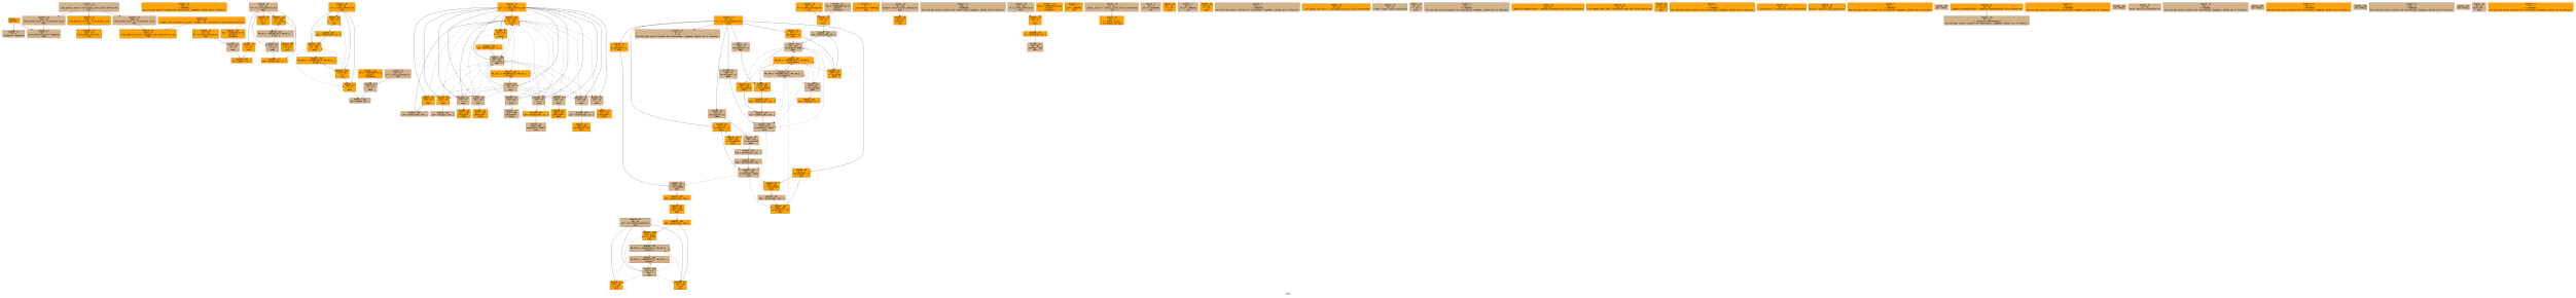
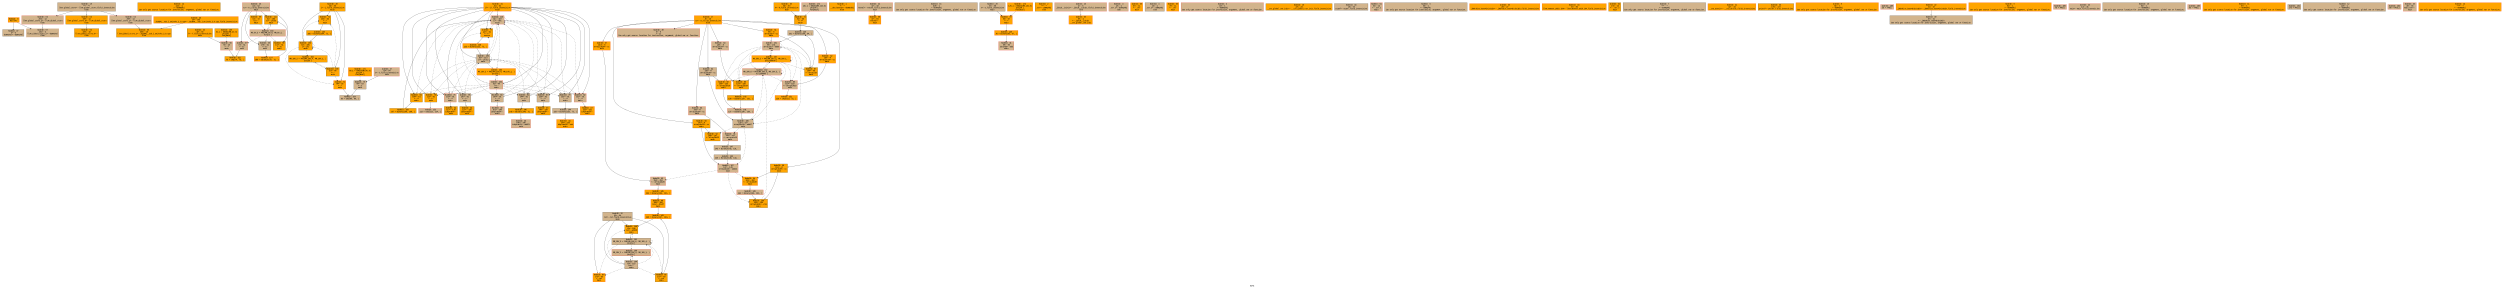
  digraph {
    fontname="Liberation Mono"
    label=SVFG
    node [color=red fillcolor=orange fontname="Liberation Mono" shape=record style=filled]
    edge [arrowhead=tee fontname="Liberation Mono" style=solid]
    n1 [label="{NodeID: 0\nNullPtr}"]
    n2 [color=black fillcolor=tan label="{NodeID: 37\n2\<--3\ndummyVal\<--dummyVal\n}"]
    n3 [fillcolor=tan label="{NodeID: 97\n201\<--3\nllvm.global_ctors_2\<--dummyVal\nGlob }" style="dotted,filled"]
    n4 [color=black label="{NodeID: 14\n131\<--1\n\<--dummyObj\nCan only get source location for instruction, argument, global var or function.}"]
    n5 [color=black label="{NodeID: 111\n51\<--180\ntc\<--inc33\nmain\n}"]
    n6 [fillcolor=tan label="{NodeID: 163\nMR_6V_3 = PHI(MR_6V_4, MR_6V_2, )\npts\{52 \}\n}"]
-   n7 [label="{NodeID: 67\n74\<--51\n\<--tc\nmain\n}"]
+   n7 [fillcolor=tan label="{NodeID: 67\n74\<--51\n\<--tc\nmain\n}"]
    n8 [color=black label="{NodeID: 68\n172\<--51\n\<--tc\nmain\n}"]
    n9 [color=black fillcolor=tan label="{NodeID: 69\n179\<--51\n\<--tc\nmain\n}"]
    n10 [color=black label="{NodeID: 152\n76 = cmp(74, 75, )\n}"]
    n11 [label="{NodeID: 137\n180 = Binary(179, 72, )\n}"]
    n12 [color=black label="{NodeID: 28\n55\<--56\ni\<--i_field_insensitive\nmain\n}"]
    n13 [label="{NodeID: 71\n88\<--55\n\<--i\nmain\n}"]
    n14 [color=black label="{NodeID: 72\n104\<--55\n\<--i\nmain\n}"]
    n15 [color=black label="{NodeID: 100\n55\<--66\ni\<--\nmain\n}"]
    n16 [color=black label="{NodeID: 102\n55\<--105\ni\<--inc\nmain\n}"]
    n17 [color=black fillcolor=tan label="{NodeID: 154\n90 = cmp(88, 89, )\n}"]
    n18 [color=black label="{NodeID: 140\n105 = Binary(104, 72, )\n}"]
    n19 [color=black label="{NodeID: 164\nMR_10V_2 = PHI(MR_10V_4, MR_10V_1, )\npts\{56 \}\n}"]
    n20 [color=black label="{NodeID: 42\n117\<--116\nidxprom9\<--\nmain\n}"]
    n21 [color=black fillcolor=tan label="{NodeID: 139\n101 = Binary(100, 94, )\n}"]
    n22 [fillcolor=tan label="{NodeID: 101\n99\<--101\narrayidx\<--add6\nmain\n}"]
    n23 [label="{NodeID: 167\nMR_20V_2 = PHI(MR_20V_5, MR_20V_1, )\npts\{100000 \}\n}"]
    n24 [color=black label="{NodeID: 87\n100\<--99\n\<--arrayidx\nmain\n}"]
    n25 [fillcolor=tan label="{NodeID: 88\n119\<--118\n\<--arrayidx10\nmain\n}"]
    n26 [color=black label="{NodeID: 89\n129\<--128\n\<--arrayidx14\nmain\n}"]
    n27 [label="{NodeID: 90\n136\<--135\n\<--arrayidx16\nmain\n}"]
    n28 [color=black fillcolor=tan label="{NodeID: 106\n135\<--137\narrayidx16\<--add17\nmain\n}"]
    n29 [fillcolor=tan label="{NodeID: 162\nMR_20V_6 = PHI(MR_20V_9, MR_20V_5, )\npts\{100000 \}\n}"]
    n30 [label="{NodeID: 151\n120 = cmp(119, 72, )\n}"]
    n31 [color=black label="{NodeID: 142\n130 = Binary(129, 131, )\n}"]
    n32 [fillcolor=tan label="{NodeID: 141\n137 = Binary(136, 130, )\n}"]
    n33 [color=black label="{NodeID: 92\n148\<--147\n\<--arrayidx23\nmain\n}"]
    n34 [fillcolor=tan label="{NodeID: 107\n147\<--149\narrayidx23\<--add24\nmain\n}"]
    n35 [fillcolor=tan label="{NodeID: 91\n142\<--141\n\<--arrayidx19\nmain\n}"]
    n36 [color=black label="{NodeID: 56\n147\<--8\narrayidx23\<--cc\nmain\n}"]
    n37 [fillcolor=tan label="{NodeID: 93\n154\<--153\n\<--arrayidx26\nmain\n}"]
    n38 [label="{NodeID: 94\n163\<--162\n\<--arrayidx30\nmain\n}"]
    n39 [color=black label="{NodeID: 109\n162\<--164\narrayidx30\<--rem\nmain\n}"]
    n40 [color=black fillcolor=tan label="{NodeID: 136\n149 = Binary(148, 143, )\n}"]
    n41 [label="{NodeID: 145\n155 = Binary(154, 131, )\n}"]
    n42 [fillcolor=tan label="{NodeID: 149\n164 = Binary(163, 131, )\n}"]
    n43 [fillcolor=tan label="{NodeID: 153\n113 = cmp(112, 114, )\n}"]
    n44 [color=black fillcolor=tan label="{NodeID: 70\n89\<--53\n\<--C\nmain\n}"]
    n45 [color=black fillcolor=tan label="{NodeID: 147\n143 = Binary(142, 131, )\n}"]
    n46 [color=black label="{NodeID: 84\n166\<--61\n\<--i7\nmain\n}"]
-   n47 [color=black fillcolor=tan label="{NodeID: 150\n167 = Binary(166, 168, )\n}"]
-   n48 [label="{NodeID: 110\n61\<--167\ni7\<--dec\nmain\n}"]
+   n47 [color=black label="{NodeID: 150\n167 = Binary(166, 168, )\n}"]
+   n48 [fillcolor=tan label="{NodeID: 110\n61\<--167\ni7\<--dec\nmain\n}"]
    n49 [color=black label="{NodeID: 75\n112\<--61\n\<--i7\nmain\n}"]
    n50 [fillcolor=tan label="{NodeID: 76\n116\<--61\n\<--i7\nmain\n}"]
    n51 [color=black label="{NodeID: 77\n122\<--61\n\<--i7\nsource\n}"]
    n52 [color=black fillcolor=tan label="{NodeID: 78\n126\<--61\n\<--i7\nmain\n}"]
    n53 [color=black fillcolor=tan label="{NodeID: 79\n132\<--61\n\<--i7\nmain\n}"]
    n54 [color=black fillcolor=tan label="{NodeID: 80\n139\<--61\n\<--i7\nmain\n}"]
    n55 [color=black fillcolor=tan label="{NodeID: 81\n144\<--61\n\<--i7\nmain\n}"]
    n56 [fillcolor=tan label="{NodeID: 82\n151\<--61\n\<--i7\nmain\n}"]
    n57 [color=black fillcolor=tan label="{NodeID: 83\n160\<--61\n\<--i7\nmain\n}"]
    n58 [color=black fillcolor=tan label="{NodeID: 105\n61\<--123\ni7\<--inc12\nmain\n}"]
    n59 [label="{NodeID: 165\nMR_16V_2 = PHI(MR_16V_4, MR_16V_1, )\npts\{62 \}\n}"]
    n60 [color=black label="{NodeID: 1\n7\<--1\n__dso_handle\<--dummyObj\nGlob }"]
    n61 [label="{NodeID: 98\n47\<--66\nretval\<--\nmain\n}"]
    n62 [color=black fillcolor=tan label="{NodeID: 15\n168\<--1\n\<--dummyObj\nCan only get source location for instruction, argument, global var or function.}"]
    n63 [color=black fillcolor=tan label="{NodeID: 29\n57\<--58\nx\<--x_field_insensitive\nmain\n}"]
    n64 [label="{NodeID: 73\n95\<--57\n\<--x\nmain\n}"]
    n65 [label="{NodeID: 148\n96 = Binary(95, 97, )\n}"]
    n66 [fillcolor=tan label="{NodeID: 41\n98\<--96\nidxprom\<--add\nmain\n}"]
    n67 [color=black label="{NodeID: 43\n127\<--126\nidxprom13\<--\nmain\n}"]
    n68 [label="{NodeID: 57\n153\<--8\narrayidx26\<--cc\nmain\n}"]
    n69 [label="{NodeID: 48\n156\<--155\nconv\<--div27\nmain\n}"]
    n70 [color=black label="{NodeID: 85\n157\<--63\n\<--ret\nmain\n}"]
    n71 [label="{NodeID: 143\n158 = Binary(157, 156, )\n}"]
    n72 [color=black label="{NodeID: 108\n63\<--158\nret\<--add28\nmain\n}"]
    n73 [color=black fillcolor=tan label="{NodeID: 161\nMR_18V_5 = PHI(MR_18V_6, MR_18V_4, )\npts\{64 \}\n}"]
    n74 [color=black label="{NodeID: 2\n11\<--1\n.str\<--dummyObj\nGlob }"]
    n75 [color=black label="{NodeID: 99\n51\<--72\ntc\<--\nmain\n}"]
    n76 [fillcolor=tan label="{NodeID: 16\n4\<--6\n_ZStL8__ioinit\<--_ZStL8__ioinit_field_insensitive\nGlob }"]
    n77 [label="{NodeID: 50\n28\<--4\n\<--_ZStL8__ioinit\n__cxx_global_var_init\n}"]
    n78 [color=black label="{NodeID: 30\n59\<--60\nH\<--H_field_insensitive\nmain\n}"]
    n79 [color=black label="{NodeID: 74\n94\<--59\n\<--H\nmain\n}"]
    n80 [label="{NodeID: 44\n134\<--133\nidxprom15\<--sub\nmain\n}"]
    n81 [color=black label="{NodeID: 58\n162\<--8\narrayidx30\<--cc\nmain\n}"]
    n82 [color=black label="{NodeID: 169\n4V_1 = ENCHI(MR_4V_0)\npts\{50 \}\nFun[main]}" style="double,filled"]
    n83 [fillcolor=tan label="{NodeID: 66\n75\<--49\n\<--T\nmain\n}"]
    n84 [label="{NodeID: 86\n173\<--63\n\<--ret\nmain\n}"]
    n85 [fillcolor=tan label="{NodeID: 3\n13\<--1\n.str.1\<--dummyObj\nGlob }"]
    n86 [label="{NodeID: 17\n8\<--10\ncc\<--cc_field_insensitive\nGlob }"]
    n87 [fillcolor=tan label="{NodeID: 38\n9\<--8\n\<--cc\nCan only get source location for instruction, argument, global var or function.}"]
    n88 [label="{NodeID: 51\n99\<--8\narrayidx\<--cc\nmain\n}"]
+   n89 [label="{NodeID: 52\n118\<--8\narrayidx10\<--cc\nmain\n}"]
    n90 [fillcolor=tan label="{NodeID: 53\n128\<--8\narrayidx14\<--cc\nmain\n}"]
    n91 [color=black fillcolor=tan label="{NodeID: 54\n135\<--8\narrayidx16\<--cc\nmain\n}"]
    n92 [fillcolor=tan label="{NodeID: 55\n141\<--8\narrayidx19\<--cc\nmain\n}"]
    n93 [label="{NodeID: 31\n61\<--62\ni7\<--i7_field_insensitive\nmain\n}"]
    n94 [fillcolor=tan label="{NodeID: 103\n61\<--66\ni7\<--\nmain\n}"]
    n95 [label="{NodeID: 138\n123 = Binary(122, 72, )\n}"]
    n96 [color=black fillcolor=tan label="{NodeID: 144\n133 = Binary(132, 72, )\n}"]
    n97 [color=black label="{NodeID: 45\n140\<--139\nidxprom18\<--\nmain\n}"]
    n98 [color=black label="{NodeID: 146\n145 = Binary(144, 72, )\n}"]
    n99 [label="{NodeID: 47\n152\<--151\nidxprom25\<--\nmain\n}"]
    n100 [fillcolor=tan label="{NodeID: 49\n161\<--160\nidxprom29\<--\nmain\n}"]
    n101 [fillcolor=tan label="{NodeID: 46\n146\<--145\nidxprom22\<--add21\nmain\n}"]
    n102 [label="{NodeID: 59\n67\<--11\n\<--.str\nmain\n}"]
    n103 [color=black fillcolor=tan label="{NodeID: 4\n15\<--1\n.str.2\<--dummyObj\nGlob }"]
    n104 [color=black fillcolor=tan label="{NodeID: 18\n17\<--21\nllvm.global_ctors\<--llvm.global_ctors_field_insensitive\nGlob }"]
    n105 [color=black label="{NodeID: 63\n199\<--17\nllvm.global_ctors_0\<--llvm.global_ctors\nGlob }"]
    n106 [fillcolor=tan label="{NodeID: 64\n200\<--17\nllvm.global_ctors_1\<--llvm.global_ctors\nGlob }"]
    n107 [fillcolor=tan label="{NodeID: 65\n201\<--17\nllvm.global_ctors_2\<--llvm.global_ctors\nGlob }"]
    n108 [color=black label="{NodeID: 95\n199\<--18\nllvm.global_ctors_0\<--\nGlob }"]
    n109 [color=black label="{NodeID: 96\n200\<--19\nllvm.global_ctors_1\<--_GLOBAL__sub_I_wojteks_2_0.cpp\nGlob }"]
    n110 [color=black fillcolor=tan label="{NodeID: 32\n63\<--64\nret\<--ret_field_insensitive\nmain\n}"]
    n111 [color=black fillcolor=tan label="{NodeID: 104\n63\<--110\nret\<--\nmain\n}"]
    n112 [fillcolor=tan label="{NodeID: 166\nMR_18V_2 = PHI(MR_18V_4, MR_18V_1, )\npts\{64 \}\n}"]
    n113 [label="{NodeID: 60\n78\<--11\n\<--.str\nmain\n}"]
    n114 [label="{NodeID: 171\n8V_1 = ENCHI(MR_8V_0)\npts\{54 \}\nFun[main]}" style="double,filled"]
    n115 [fillcolor=tan label="{NodeID: 5\n18\<--1\n\<--dummyObj\nCan only get source location for instruction, argument, global var or function.}"]
    n116 [color=black label="{NodeID: 19\n22\<--23\n__cxx_global_var_init\<--__cxx_global_var_init_field_insensitive\n}"]
    n117 [color=black fillcolor=tan label="{NodeID: 33\n69\<--70\nscanf\<--scanf_field_insensitive\n}"]
    n118 [fillcolor=tan label="{NodeID: 61\n92\<--13\n\<--.str.1\nmain\n}"]
    n119 [color=black fillcolor=tan label="{NodeID: 6\n66\<--1\n\<--dummyObj\nCan only get source location for instruction, argument, global var or function.}"]
    n120 [label="{NodeID: 20\n26\<--27\n_ZNSt8ios_base4InitC1Ev\<--_ZNSt8ios_base4InitC1Ev_field_insensitive\n}"]
    n121 [label="{NodeID: 34\n84\<--85\nllvm.memset.p0i8.i64\<--llvm.memset.p0i8.i64_field_insensitive\n}"]
    n122 [color=black label="{NodeID: 62\n174\<--15\n\<--.str.2\nmain\n}"]
    n123 [label="{NodeID: 173\n12V_1 = ENCHI(MR_12V_0)\npts\{58 \}\nFun[main]}" style="double,filled"]
-   n124 [color=black label="{NodeID: 7\n72\<--1\n\<--dummyObj\nCan only get source location for instruction, argument, global var or function.}"]
+   n124 [color=black fillcolor=tan label="{NodeID: 7\n72\<--1\n\<--dummyObj\nCan only get source location for instruction, argument, global var or function.}"]
    n125 [label="{NodeID: 21\n32\<--33\n__cxa_atexit\<--__cxa_atexit_field_insensitive\n}"]
    n126 [color=black label="{NodeID: 35\n176\<--177\nprintf\<--printf_field_insensitive\n}"]
    n127 [fillcolor=tan label="{NodeID: 174\n14V_1 = ENCHI(MR_14V_0)\npts\{60 \}\nFun[main]}" style="double,filled"]
    n128 [label="{NodeID: 8\n81\<--1\n\<--dummyObj\nCan only get source location for instruction, argument, global var or function.}"]
    n129 [fillcolor=tan label="{NodeID: 188\n29 = PHI()\n}"]
    n130 [label="{NodeID: 22\n31\<--37\n_ZNSt8ios_base4InitD1Ev\<--_ZNSt8ios_base4InitD1Ev_field_insensitive\n}"]
    n131 [color=black fillcolor=tan label="{NodeID: 39\n30\<--31\n\<--_ZNSt8ios_base4InitD1Ev\nCan only get source location for instruction, argument, global var or function.}"]
    n132 [label="{NodeID: 36\n19\<--195\n_GLOBAL__sub_I_wojteks_2_0.cpp\<--_GLOBAL__sub_I_wojteks_2_0.cpp_field_insensitive\n}"]
    n133 [label="{NodeID: 9\n82\<--1\n\<--dummyObj\nCan only get source location for instruction, argument, global var or function.}"]
    n134 [fillcolor=tan label="{NodeID: 189\n79 = PHI()\n}"]
    n135 [fillcolor=tan label="{NodeID: 23\n44\<--45\nmain\<--main_field_insensitive\n}"]
    n136 [color=black fillcolor=tan label="{NodeID: 10\n83\<--1\n\<--dummyObj\nCan only get source location for instruction, argument, global var or function.}"]
    n137 [fillcolor=tan label="{NodeID: 190\n93 = PHI()\n}"]
    n138 [fillcolor=tan label="{NodeID: 24\n47\<--48\nretval\<--retval_field_insensitive\nmain\n}"]
    n139 [label="{NodeID: 11\n97\<--1\n\<--dummyObj\nCan only get source location for instruction, argument, global var or function.}"]
    n140 [color=black fillcolor=tan label="{NodeID: 191\n175 = PHI()\n}"]
    n141 [color=black label="{NodeID: 25\n49\<--50\nT\<--T_field_insensitive\nmain\n}"]
    n142 [color=black fillcolor=tan label="{NodeID: 12\n110\<--1\n\<--dummyObj\nCan only get source location for instruction, argument, global var or function.}"]
    n143 [fillcolor=tan label="{NodeID: 192\n68 = PHI()\n}"]
    n144 [fillcolor=tan label="{NodeID: 26\n51\<--52\ntc\<--tc_field_insensitive\nmain\n}"]
    n145 [fillcolor=tan label="{NodeID: 40\n46\<--66\nmain_ret\<--\nmain\n}"]
    n146 [label="{NodeID: 13\n114\<--1\n\<--dummyObj\nCan only get source location for instruction, argument, global var or function.}"]
    n147 [fillcolor=tan label="{NodeID: 27\n53\<--54\nC\<--C_field_insensitive\nmain\n}"]
    n1 -> n2
    n1 -> n3
    n5 -> n6 [arrowhead=onormal style=dashed]
    n6 -> n5 [arrowhead=onormal style=dashed]
    n6 -> n7 [style=dashed]
    n6 -> n8 [arrowhead=onormal style=dashed]
    n6 -> n9 [arrowhead=onormal style=dashed]
    n7 -> n10 [arrowhead=onormal]
    n9 -> n11
    n11 -> n5
    n12 -> n13 [arrowhead=onormal]
    n12 -> n14
    n12 -> n15 [arrowhead=onormal]
    n12 -> n16 [arrowhead=onormal]
    n13 -> n17
    n14 -> n18 [arrowhead=onormal]
    n15 -> n13 [style=dashed]
    n15 -> n14 [arrowhead=onormal style=dashed]
    n15 -> n16 [arrowhead=onormal style=dashed]
    n15 -> n19 [arrowhead=onormal style=dashed]
    n16 -> n13 [style=dashed]
    n16 -> n14 [style=dashed]
    n16 -> n16 [style=dashed]
    n16 -> n19 [style=dashed]
    n18 -> n16 [arrowhead=onormal]
    n19 -> n15 [style=dashed]
    n21 -> n22 [arrowhead=onormal]
    n22 -> n22 [arrowhead=onormal style=dashed]
    n22 -> n23 [style=dashed]
    n22 -> n24 [style=dashed]
    n22 -> n25 [style=dashed]
    n22 -> n26 [style=dashed]
    n22 -> n27 [arrowhead=onormal style=dashed]
    n22 -> n28 [style=dashed]
    n22 -> n29 [arrowhead=onormal style=dashed]
    n23 -> n22 [style=dashed]
    n23 -> n23 [style=dashed]
    n23 -> n24 [arrowhead=onormal style=dashed]
    n23 -> n25 [style=dashed]
    n23 -> n26 [style=dashed]
    n23 -> n27 [arrowhead=onormal style=dashed]
    n23 -> n28 [style=dashed]
    n23 -> n29 [arrowhead=onormal style=dashed]
    n24 -> n21
    n25 -> n30
    n26 -> n31 [arrowhead=onormal]
    n27 -> n32
    n28 -> n33 [style=dashed]
    n28 -> n34 [style=dashed]
    n28 -> n35 [style=dashed]
    n29 -> n23 [style=dashed]
    n29 -> n25 [arrowhead=onormal style=dashed]
    n29 -> n26 [arrowhead=onormal style=dashed]
    n29 -> n27 [arrowhead=onormal style=dashed]
    n29 -> n28 [arrowhead=onormal style=dashed]
    n29 -> n29 [style=dashed]
    n31 -> n32 [arrowhead=onormal]
    n32 -> n28 [arrowhead=onormal]
    n34 -> n37 [style=dashed]
    n34 -> n38 [style=dashed]
    n34 -> n39 [style=dashed]
    n35 -> n45 [arrowhead=onormal]
    n36 -> n33
    n36 -> n34
    n37 -> n41 [arrowhead=onormal]
    n38 -> n42 [arrowhead=onormal]
    n39 -> n29 [style=dashed]
    n40 -> n34
    n41 -> n69
    n42 -> n39
    n44 -> n17 [arrowhead=onormal]
    n45 -> n40 [arrowhead=onormal]
    n46 -> n47 [arrowhead=onormal]
    n47 -> n48
    n48 -> n46 [arrowhead=onormal style=dashed]
    n48 -> n48 [style=dashed]
    n48 -> n49 [arrowhead=onormal style=dashed]
    n48 -> n50 [arrowhead=onormal]
    n48 -> n51 [style=dashed]
    n48 -> n52 [style=dashed]
    n48 -> n53 [style=dashed]
    n48 -> n54 [style=dashed]
    n48 -> n55 [style=dashed]
    n48 -> n56 [style=dashed]
    n48 -> n57 [arrowhead=onormal style=dashed]
    n48 -> n58 [arrowhead=onormal style=dashed]
    n48 -> n59 [arrowhead=onormal style=dashed]
    n49 -> n43 [arrowhead=onormal]
    n50 -> n20
    n51 -> n95 [arrowhead=onormal]
    n52 -> n67 [arrowhead=onormal]
    n53 -> n96
    n54 -> n97
    n55 -> n98
    n56 -> n99
    n57 -> n100 [arrowhead=onormal]
    n58 -> n46 [arrowhead=onormal style=dashed]
    n58 -> n48 [style=dashed]
    n58 -> n49 [style=dashed]
    n58 -> n50 [arrowhead=onormal style=dashed]
    n58 -> n51 [style=dashed]
    n58 -> n52 [arrowhead=onormal style=dashed]
    n58 -> n53 [arrowhead=onormal style=dashed]
    n58 -> n54 [style=dashed]
    n58 -> n55 [arrowhead=onormal style=dashed]
    n58 -> n56 [style=dashed]
    n58 -> n57 [arrowhead=onormal style=dashed]
    n58 -> n58 [style=dashed]
    n58 -> n59 [arrowhead=onormal style=dashed]
    n59 -> n94 [arrowhead=onormal style=dashed]
    n63 -> n64
    n64 -> n65
    n65 -> n66
    n68 -> n37 [arrowhead=onormal]
    n69 -> n71
    n70 -> n71 [arrowhead=onormal]
    n71 -> n72
    n72 -> n73 [arrowhead=onormal style=dashed]
    n73 -> n70 [arrowhead=onormal style=dashed]
    n73 -> n72 [arrowhead=onormal style=dashed]
    n73 -> n73 [style=dashed]
    n73 -> n84 [arrowhead=onormal style=dashed]
    n73 -> n112 [arrowhead=onormal style=dashed]
    n75 -> n6 [style=dashed]
    n76 -> n77 [arrowhead=onormal]
    n78 -> n79
    n79 -> n21
    n81 -> n38
    n81 -> n39 [arrowhead=onormal]
    n82 -> n83 [style=dashed]
    n83 -> n10 [arrowhead=onormal]
    n86 -> n36 [arrowhead=onormal]
    n86 -> n68 [arrowhead=onormal]
    n86 -> n81 [arrowhead=onormal]
    n86 -> n87
    n86 -> n88 [arrowhead=onormal]
+   n86 -> n89 [arrowhead=onormal]
    n86 -> n90
    n86 -> n91
    n86 -> n92
    n88 -> n22 [arrowhead=onormal]
    n88 -> n24 [arrowhead=onormal]
+   n89 -> n25 [arrowhead=onormal]
    n90 -> n26
    n91 -> n27 [arrowhead=onormal]
    n91 -> n28
    n92 -> n35 [arrowhead=onormal]
    n93 -> n46
    n93 -> n48 [arrowhead=onormal]
    n93 -> n49 [arrowhead=onormal]
    n93 -> n50
    n93 -> n51
    n93 -> n52 [arrowhead=onormal]
    n93 -> n53 [arrowhead=onormal]
    n93 -> n54
    n93 -> n55 [arrowhead=onormal]
    n93 -> n56
    n93 -> n57 [arrowhead=onormal]
    n93 -> n58 [arrowhead=onormal]
    n93 -> n94
    n94 -> n46 [arrowhead=onormal style=dashed]
    n94 -> n48 [style=dashed]
    n94 -> n49 [style=dashed]
    n94 -> n50 [arrowhead=onormal style=dashed]
    n94 -> n51 [style=dashed]
    n94 -> n52 [arrowhead=onormal style=dashed]
    n94 -> n53 [style=dashed]
    n94 -> n54 [arrowhead=onormal style=dashed]
    n94 -> n55 [style=dashed]
    n94 -> n56 [arrowhead=onormal style=dashed]
    n94 -> n57 [style=dashed]
    n94 -> n58 [style=dashed]
    n94 -> n59 [style=dashed]
    n95 -> n58 [arrowhead=onormal]
    n96 -> n80 [arrowhead=onormal]
    n98 -> n101 [arrowhead=onormal]
    n104 -> n105 [arrowhead=onormal]
    n104 -> n106
    n104 -> n107
    n105 -> n108 [arrowhead=onormal]
    n106 -> n109 [arrowhead=onormal]
    n107 -> n3 [arrowhead=onormal]
    n110 -> n70
    n110 -> n72
    n110 -> n84 [arrowhead=onormal]
    n110 -> n111 [arrowhead=onormal]
    n111 -> n70 [arrowhead=onormal style=dashed]
    n111 -> n72 [style=dashed]
    n111 -> n73 [style=dashed]
    n111 -> n84 [style=dashed]
    n111 -> n112 [style=dashed]
    n112 -> n111 [arrowhead=onormal style=dashed]
    n114 -> n44 [style=dashed]
    n123 -> n64 [style=dashed]
    n127 -> n79 [arrowhead=onormal style=dashed]
    n130 -> n131 [arrowhead=onormal]
    n132 -> n109 [arrowhead=onormal]
    n138 -> n61
    n141 -> n83 [arrowhead=onormal]
    n144 -> n5
    n144 -> n7
    n144 -> n8
    n144 -> n9
    n144 -> n75 [arrowhead=onormal]
    n147 -> n44
  }
